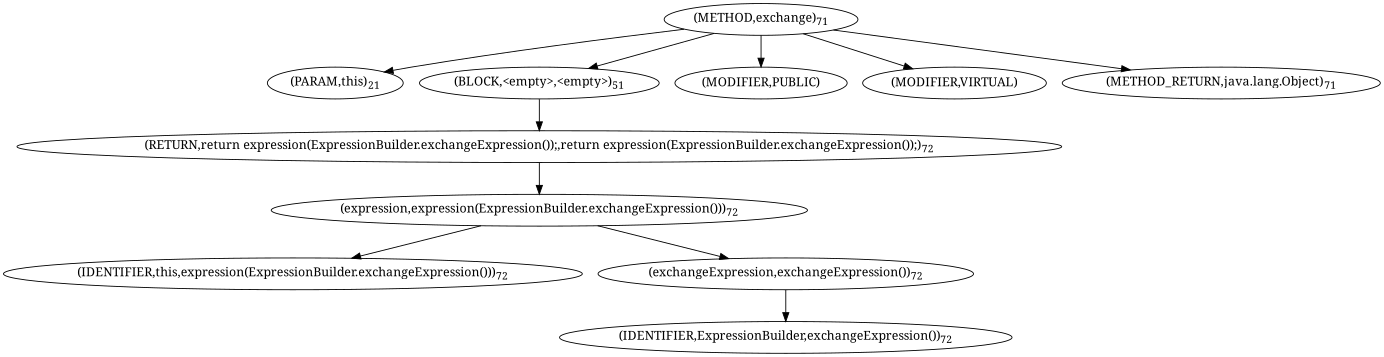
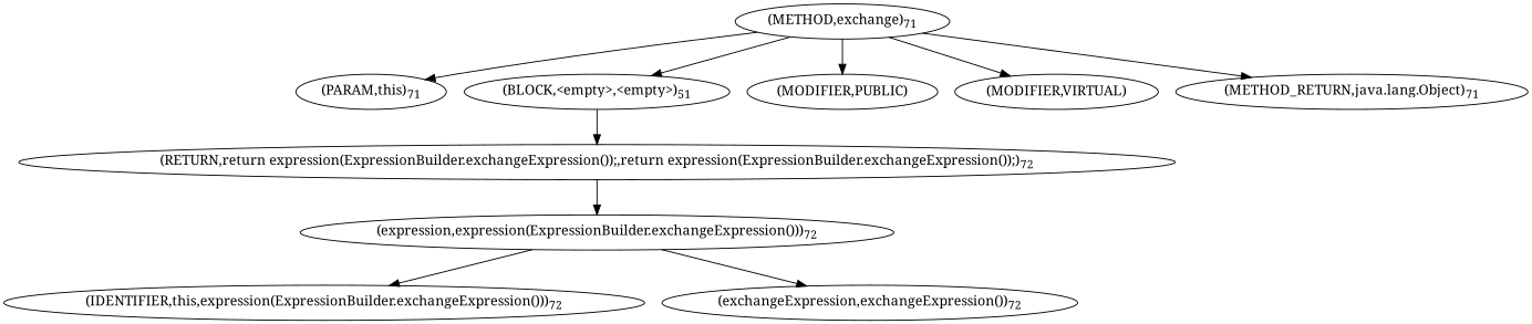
  digraph {
    fontname="Noto Serif"
    node [fontname="Noto Serif"]
    edge [fontname="Noto Serif"]
    n1 [label=<(METHOD,exchange)<SUB>71</SUB>>]
-   n2 [label=<(PARAM,this)<SUB>21</SUB>>]
+   n2 [label=<(PARAM,this)<SUB>71</SUB>>]
    n3 [label=<(BLOCK,&lt;empty&gt;,&lt;empty&gt;)<SUB>51</SUB>>]
    n4 [label=<(MODIFIER,PUBLIC)>]
    n5 [label=<(MODIFIER,VIRTUAL)>]
    n6 [label=<(METHOD_RETURN,java.lang.Object)<SUB>71</SUB>>]
    n7 [label=<(RETURN,return expression(ExpressionBuilder.exchangeExpression());,return expression(ExpressionBuilder.exchangeExpression());)<SUB>72</SUB>>]
    n8 [label=<(expression,expression(ExpressionBuilder.exchangeExpression()))<SUB>72</SUB>>]
    n9 [label=<(IDENTIFIER,this,expression(ExpressionBuilder.exchangeExpression()))<SUB>72</SUB>>]
    n10 [label=<(exchangeExpression,exchangeExpression())<SUB>72</SUB>>]
-   n11 [label=<(IDENTIFIER,ExpressionBuilder,exchangeExpression())<SUB>72</SUB>>]
    n1 -> n2
    n1 -> n3
    n1 -> n4
    n1 -> n5
    n1 -> n6
    n3 -> n7
    n7 -> n8
    n8 -> n9
    n8 -> n10
-   n10 -> n11
  }
